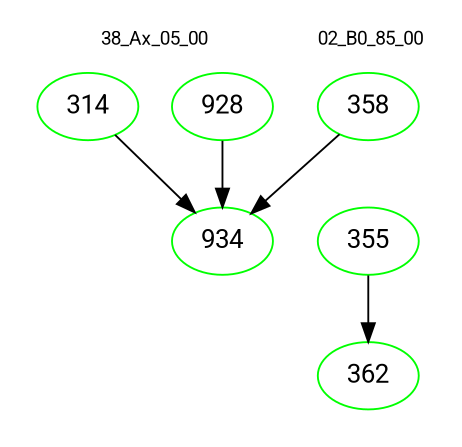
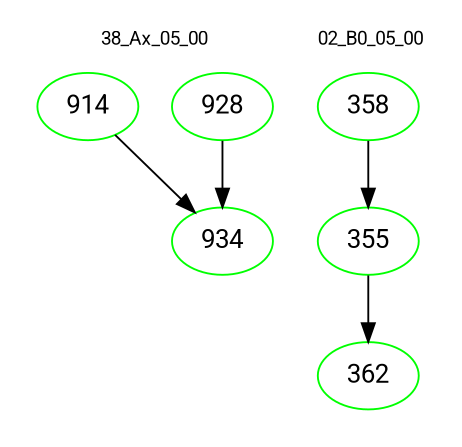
  digraph {
    fontname=Roboto
    node [color=green fontname=Roboto]
    edge [color=black fontname=Roboto]
    n1 [label=928]
-   n2 [label=314]
+   n2 [label=914]
    n3 [label=934]
    n4 [label=358]
    n5 [label=355]
    n6 [label=362]
    subgraph cluster_1 {
      color=white
      fontsize=10
      label="38_Ax_05_00"
      n1
      n2
      n3
    }
    subgraph cluster_2 {
      color=white
      fontsize=10
-     label="02_B0_85_00"
+     label="02_B0_05_00"
      n4
      n5
      n6
    }
    n1 -> n3
    n2 -> n3
-   n4 -> n3
+   n4 -> n5
    n5 -> n6
  }
